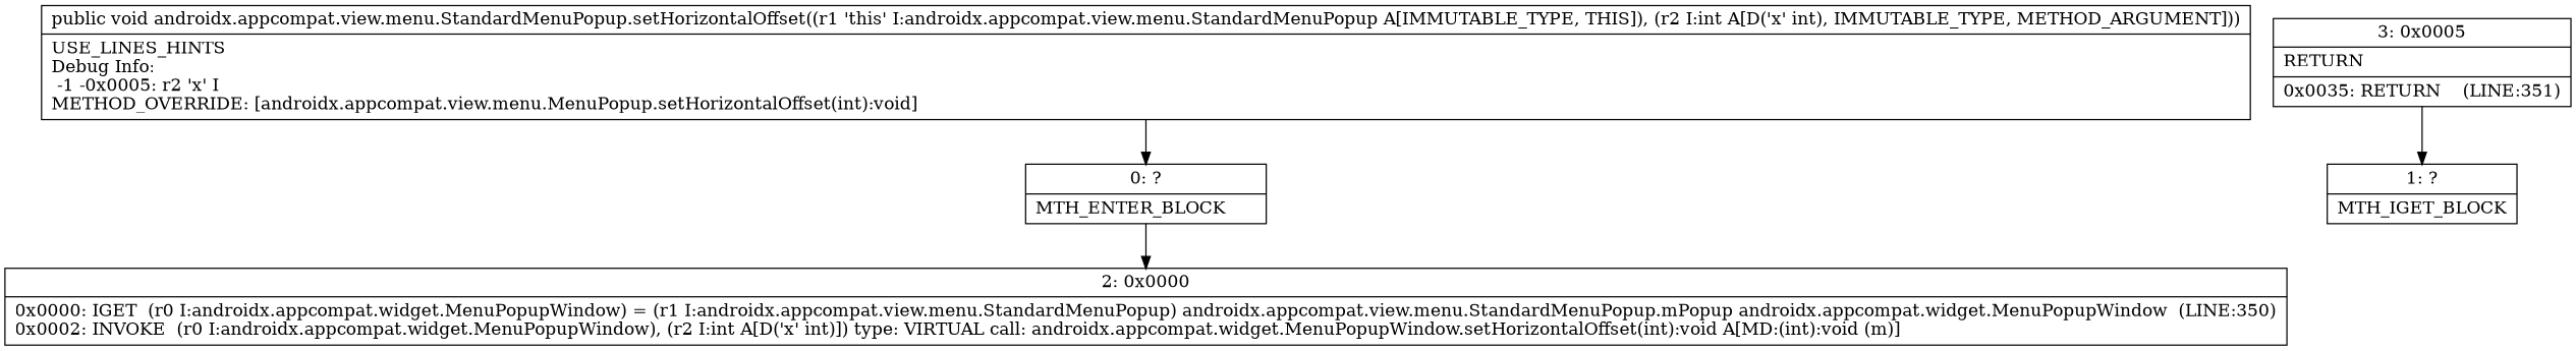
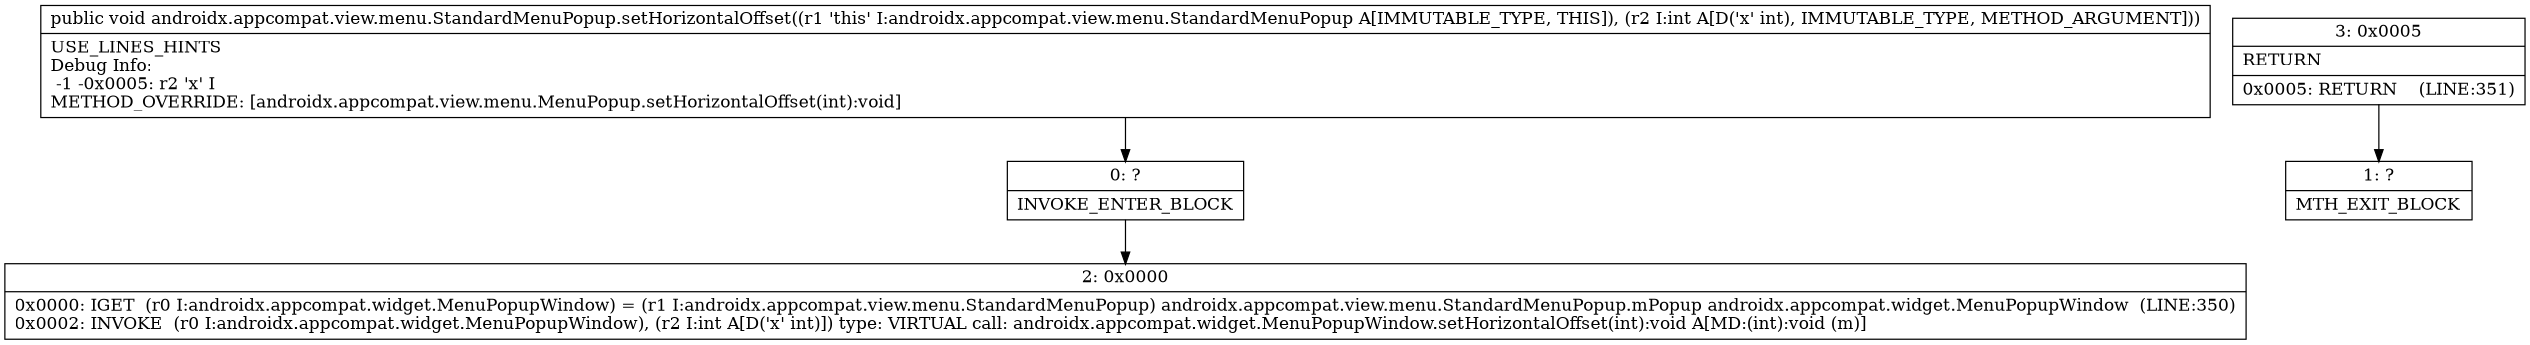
  digraph {
    node [shape=record]
-   n1 [label="{0\:\ ?|MTH_ENTER_BLOCK\l}"]
+   n1 [label="{0\:\ ?|INVOKE_ENTER_BLOCK\l}"]
    n2 [label="{2\:\ 0x0000|0x0000: IGET  (r0 I:androidx.appcompat.widget.MenuPopupWindow) = (r1 I:androidx.appcompat.view.menu.StandardMenuPopup) androidx.appcompat.view.menu.StandardMenuPopup.mPopup androidx.appcompat.widget.MenuPopupWindow  (LINE:350)\l0x0002: INVOKE  (r0 I:androidx.appcompat.widget.MenuPopupWindow), (r2 I:int A[D('x' int)]) type: VIRTUAL call: androidx.appcompat.widget.MenuPopupWindow.setHorizontalOffset(int):void A[MD:(int):void (m)]\l}"]
-   n3 [label="{3\:\ 0x0005|RETURN\l|0x0035: RETURN    (LINE:351)\l}"]
-   n4 [label="{1\:\ ?|MTH_IGET_BLOCK\l}"]
+   n3 [label="{3\:\ 0x0005|RETURN\l|0x0005: RETURN    (LINE:351)\l}"]
+   n4 [label="{1\:\ ?|MTH_EXIT_BLOCK\l}"]
    n5 [label="{public void androidx.appcompat.view.menu.StandardMenuPopup.setHorizontalOffset((r1 'this' I:androidx.appcompat.view.menu.StandardMenuPopup A[IMMUTABLE_TYPE, THIS]), (r2 I:int A[D('x' int), IMMUTABLE_TYPE, METHOD_ARGUMENT]))  | USE_LINES_HINTS\lDebug Info:\l  \-1 \-0x0005: r2 'x' I\lMETHOD_OVERRIDE: [androidx.appcompat.view.menu.MenuPopup.setHorizontalOffset(int):void]\l}"]
    n1 -> n2
    n3 -> n4
    n5 -> n1
  }
